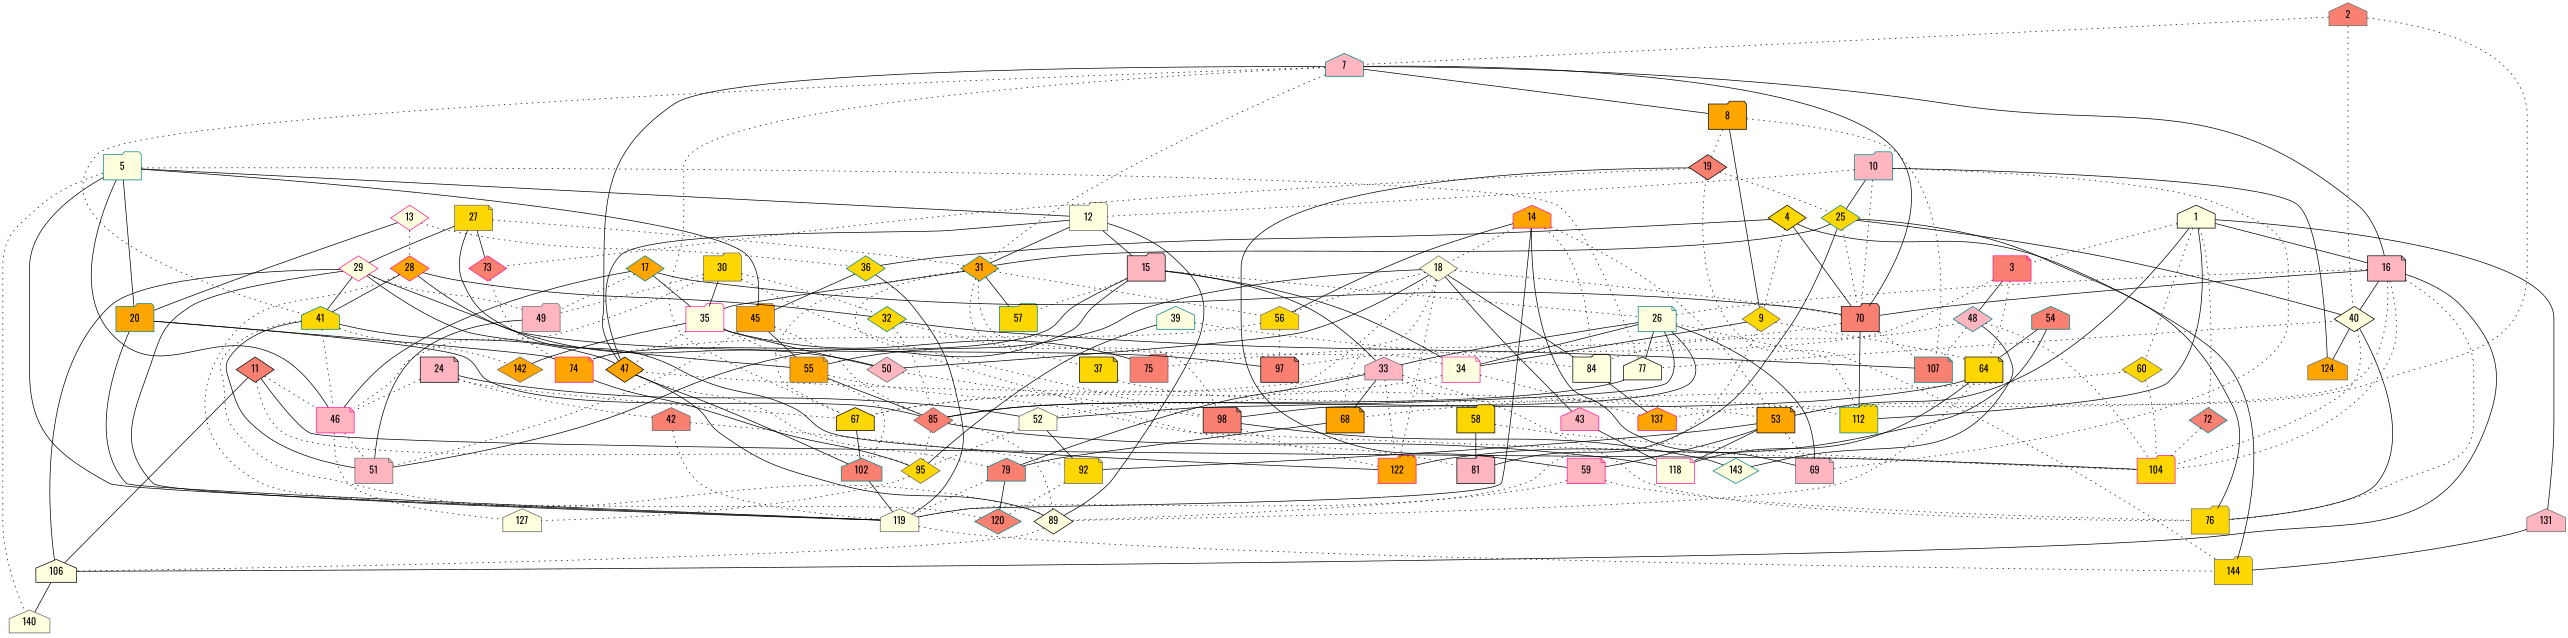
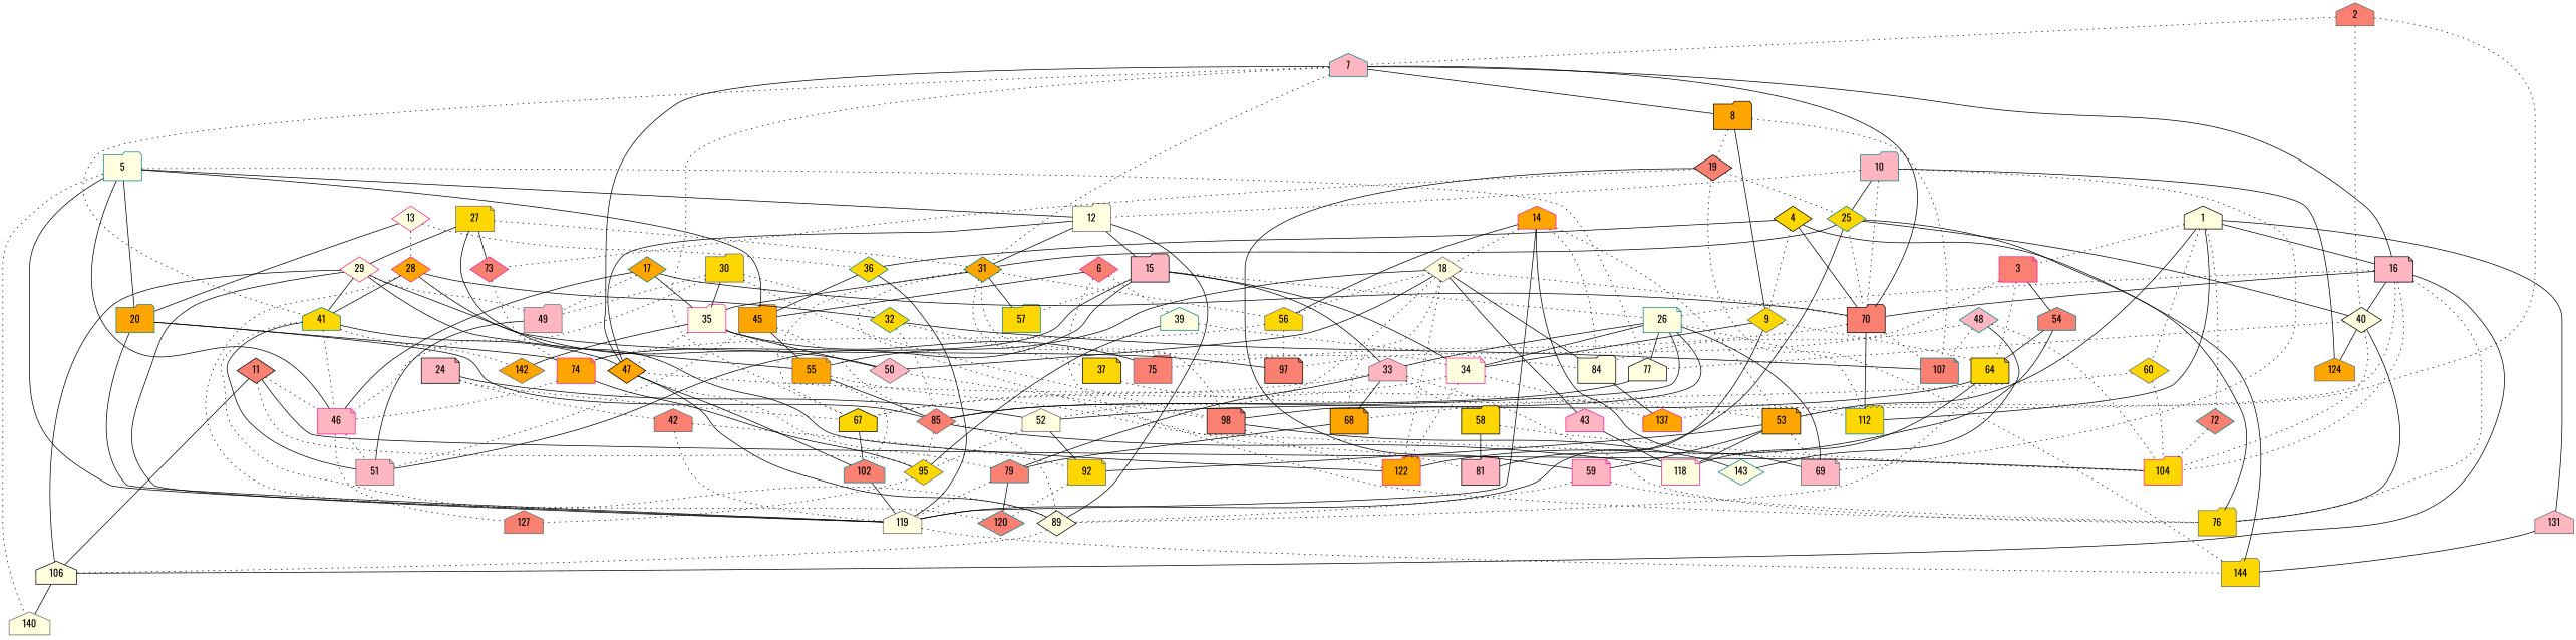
  graph {
    fontname=Oswald
    node [color=gray40 fillcolor=lightyellow fontname=Oswald shape=diamond style=filled]
    edge [fontname=Oswald style=solid]
    1 [color=black shape=house super="+94"]
    3 [color=deeppink fillcolor=salmon shape=note]
    16 [color=black fillcolor=lightpink shape=note super="+23"]
    53 [color=black fillcolor=orange shape=note super="+136"]
    60 [fillcolor=gold]
    72 [color=teal fillcolor=salmon]
    112 [color=teal fillcolor=gold shape=folder]
    131 [fillcolor=lightpink shape=house]
    54 [color=teal fillcolor=salmon shape=house super="+91"]
    64 [color=black fillcolor=gold shape=note super="+108"]
    97 [color=black fillcolor=salmon shape=note]
    40 [color=black super="+121"]
    70 [color=black fillcolor=salmon shape=folder super="+130"]
    76 [fillcolor=gold shape=folder super="+96"]
    104 [color=deeppink fillcolor=gold shape=folder super="+110"]
    106 [color=black shape=house]
    26 [color=teal shape=note super="+123"]
    137 [color=deeppink fillcolor=orange shape=house super="+138"]
    69 [fillcolor=lightpink shape=note super="+111"]
    59 [color=deeppink fillcolor=lightpink shape=note]
    92 [fillcolor=gold shape=note]
    118 [color=deeppink shape=note]
    68 [color=black fillcolor=orange shape=note]
    144 [fillcolor=gold shape=folder]
    7 [color=teal fillcolor=lightpink shape=house super="+82"]
    8 [color=black fillcolor=orange shape=folder super="+125"]
    31 [color=teal fillcolor=orange super="+62"]
    41 [color=teal fillcolor=gold shape=house super="+109"]
    47 [color=black fillcolor=orange super="+126"]
    67 [color=black fillcolor=gold shape=house super="+103"]
    2 [fillcolor=salmon shape=house]
    77 [color=black shape=house]
    124 [fillcolor=orange shape=house]
    122 [color=deeppink fillcolor=orange shape=folder]
    89 [color=black super="+129"]
    85 [fillcolor=salmon super="+114"]
    4 [color=black fillcolor=gold super="+116"]
    9 [fillcolor=gold super="+22"]
    36 [color=teal fillcolor=gold]
    119 [shape=house super="+135"]
    34 [color=deeppink shape=note super="+132"]
    45 [fillcolor=orange shape=folder super="+90"]
    107 [color=teal fillcolor=salmon shape=note]
    75 [fillcolor=salmon shape=folder]
    5 [color=teal shape=folder super="+61"]
    12 [shape=folder super="+128"]
    20 [color=teal fillcolor=orange shape=folder super="+63"]
    46 [color=deeppink fillcolor=lightpink shape=note super="+78"]
    140 [shape=house]
    15 [color=black fillcolor=lightpink shape=folder super="+65"]
    74 [color=deeppink fillcolor=orange shape=note super="+87"]
    51 [fillcolor=lightpink shape=note super="+93"]
    55 [fillcolor=orange shape=note super="+101"]
-   127 [shape=house]
+   127 [fillcolor=salmon shape=house]
+   6 [color=deeppink fillcolor=salmon super="+113"]
    39 [color=teal shape=house]
    95 [fillcolor=gold super="+99"]
    84 [color=black shape=folder super="+86"]
    19 [color=black fillcolor=salmon super="+71"]
    56 [fillcolor=gold shape=house]
    57 [color=teal fillcolor=gold shape=folder]
    n62 [color=deeppink label=35 shape=folder super="+139"]
    81 [color=black fillcolor=lightpink shape=folder super="+100"]
    98 [color=black fillcolor=salmon shape=note super="+134"]
    142 [fillcolor=orange]
    79 [color=teal fillcolor=salmon shape=house super="+145"]
    102 [color=teal fillcolor=salmon shape=house]
    25 [color=teal fillcolor=gold]
    73 [color=deeppink fillcolor=salmon super="+105"]
    10 [color=teal fillcolor=lightpink shape=folder super="+66"]
    11 [color=black fillcolor=salmon]
    33 [fillcolor=lightpink shape=house super="+44"]
    13 [color=deeppink]
    28 [color=deeppink fillcolor=orange super="+88"]
    50 [fillcolor=lightpink]
    32 [color=teal fillcolor=gold super="+117"]
    120 [color=teal fillcolor=salmon]
    18 [super="+83"]
    43 [color=deeppink fillcolor=lightpink shape=house]
    52 [shape=house super="+80"]
    14 [color=deeppink fillcolor=orange shape=house]
    58 [color=black fillcolor=gold shape=folder]
    17 [color=teal fillcolor=orange super="+115"]
    49 [fillcolor=lightpink shape=folder]
    24 [color=black fillcolor=lightpink shape=note super="+141"]
    42 [fillcolor=salmon shape=house]
    143 [color=teal]
    29 [color=deeppink super="+35"]
    27 [fillcolor=gold shape=note]
    37 [color=black fillcolor=gold shape=note]
    30 [fillcolor=gold shape=folder super="+133"]
    48 [color=teal fillcolor=lightpink]
    1 -- 3 [style=dotted]
    1 -- 16
    1 -- 53
    1 -- 60 [style=dotted]
    1 -- 72 [style=dotted]
    1 -- 112
    1 -- 131
-   3 -- 48
+   3 -- 54
    3 -- 64 [style=dotted]
    3 -- 97 [style=dotted]
    16 -- 40
    16 -- 70
    16 -- 76 [style=dotted]
    16 -- 104 [style=dotted]
    16 -- 106
    16 -- 26 [style=dotted]
    16 -- 137 [style=dotted]
    53 -- 69 [style=dotted]
    53 -- 59
    53 -- 92
    53 -- 118
    60 -- 104 [style=dotted]
    60 -- 68 [style=dotted]
    72 -- 104 [style=dotted]
    131 -- 144
    54 -- 64
    54 -- 122
    64 -- 118
    64 -- 89 [style=dotted]
    64 -- 85
    40 -- 76
    40 -- 104 [style=dotted]
    40 -- 77 [style=dotted]
    40 -- 124
    70 -- 112
    70 -- 107 [style=dotted]
    70 -- 75 [style=dotted]
    106 -- 140
    26 -- 112 [style=dotted]
    26 -- 69
    26 -- 77
    26 -- 34
    26 -- 98
    26 -- 33
    26 -- 52
    59 -- 76 [style=dotted]
    59 -- 89 [style=dotted]
    92 -- 120 [style=dotted]
    68 -- 79
    7 -- 16
    7 -- 70
    7 -- 8
    7 -- 31 [style=dotted]
    7 -- 41 [style=dotted]
    7 -- 47
    7 -- 67 [style=dotted]
    8 -- 9
    8 -- 107 [style=dotted]
    8 -- 19 [style=dotted]
    31 -- 67 [style=dotted]
    31 -- 34 [style=dotted]
    31 -- 56 [style=dotted]
    31 -- 57
    31 -- n62
    31 -- 81 [style=dotted]
    31 -- 98 [style=dotted]
    41 -- 47
    41 -- 89 [style=dotted]
    41 -- 46 [style=dotted]
    41 -- 51
    41 -- 142 [style=dotted]
    47 -- 53 [style=dotted]
    47 -- 89
    47 -- 79 [style=dotted]
    47 -- 102
    67 -- 102
    2 -- 53 [style=dotted]
    2 -- 40 [style=dotted]
    2 -- 7 [style=dotted]
    77 -- 85
    89 -- 106 [style=dotted]
    85 -- 118
    85 -- 89 [style=dotted]
    85 -- 95 [style=dotted]
    4 -- 70
    4 -- 144
    4 -- 9 [style=dotted]
    4 -- 36
    9 -- 64 [style=dotted]
-   9 -- 119 [style=dotted]
+   9 -- 119
    9 -- 34
    36 -- 119
    36 -- 45
    119 -- 144 [style=dotted]
    34 -- 137 [style=dotted]
    34 -- 67 [style=dotted]
-   33 -- 122 [style=dotted]
+   34 -- 122 [style=dotted]
    45 -- 85 [style=dotted]
    45 -- 51 [style=dotted]
    45 -- 55
    5 -- 77 [style=dotted]
    5 -- 119
    5 -- 45
    5 -- 12
    5 -- 20
    5 -- 46
    5 -- 140 [style=dotted]
    12 -- 31
    12 -- 47
    12 -- 89
    12 -- 15
    20 -- 85
    20 -- 119
    20 -- 74
    46 -- 51 [style=dotted]
    46 -- 127 [style=dotted]
    15 -- 26 [style=dotted]
    15 -- 34
    15 -- 74
    15 -- 51
    15 -- 57 [style=dotted]
    15 -- 33
    74 -- 95
    55 -- 104 [style=dotted]
    55 -- 85
    55 -- 102 [style=dotted]
+   6 -- 76 [style=dotted]
+   6 -- 45
+   6 -- 39 [style=dotted]
    39 -- 95
    39 -- 84 [style=dotted]
    95 -- 127 [style=dotted]
    84 -- 137
    19 -- 59
    19 -- 144 [style=dotted]
    19 -- 25 [style=dotted]
    19 -- 73 [style=dotted]
    56 -- 97 [style=dotted]
    56 -- 74 [style=dotted]
    n62 -- 47 [style=dotted]
    n62 -- 75
    n62 -- 55 [style=dotted]
    n62 -- 142
    n62 -- 50
    98 -- 122 [style=dotted]
    98 -- 143
    79 -- 119 [style=dotted]
    79 -- 120
    102 -- 119
    25 -- 40
    25 -- 70 [style=dotted]
    25 -- 76
    25 -- 31
    25 -- 81
    73 -- 74 [style=dotted]
    10 -- 70 [style=dotted]
    10 -- 69 [style=dotted weight=2]
    10 -- 124
    10 -- 12 [style=dotted]
    10 -- 25
    11 -- 104
    11 -- 106
    11 -- 46 [style=dotted]
    11 -- 95 [style=dotted]
    33 -- 76 [style=dotted]
    33 -- 68
    33 -- 67 [style=dotted]
    33 -- 79
    33 -- 58 [style=dotted]
    13 -- 36 [style=dotted]
    13 -- 20
    13 -- 28 [style=dotted]
    28 -- 41
    28 -- 50
    28 -- 32
    28 -- 120 [style=dotted]
    50 -- 98 [style=dotted]
    32 -- 85 [style=dotted]
    32 -- 107
    32 -- 37 [style=dotted]
    18 -- 70 [style=dotted]
    18 -- 68 [style=dotted]
    18 -- 122 [style=dotted]
    18 -- 55
    18 -- 84
    18 -- 56 [style=dotted]
    18 -- 50
    18 -- 43
    18 -- 52 [style=dotted]
    43 -- 118
    52 -- 92
    52 -- 95 [style=dotted]
    14 -- 53 [style=dotted]
    14 -- 69
    14 -- 119
    14 -- 84 [style=dotted]
    14 -- 56
    14 -- 18 [style=dotted]
    58 -- 104 [style=dotted]
    58 -- 81
    17 -- 70
    17 -- 46
    17 -- n62
    17 -- 49 [style=dotted]
    49 -- 51
    24 -- 67 [style=dotted]
-   24 -- 46 [style=dotted]
+   74 -- 46 [style=dotted]
    24 -- 52 [weight=2]
    24 -- 42 [style=dotted]
    42 -- 92 [style=dotted]
    42 -- 119 [style=dotted]
    29 -- 97
    29 -- 106
    29 -- 41
    29 -- 119
    29 -- 55
    29 -- 49 [style=dotted]
    27 -- 31 [style=dotted]
    27 -- 122
    27 -- 73
    27 -- 29
    37 -- 112 [style=dotted]
    30 -- 46 [style=dotted]
    30 -- n62
    30 -- 98 [style=dotted]
    30 -- 32 [style=dotted]
    30 -- 49 [style=dotted]
    48 -- 104 [style=dotted]
    48 -- 107 [style=dotted]
    48 -- 84 [style=dotted]
    48 -- 143
  }
